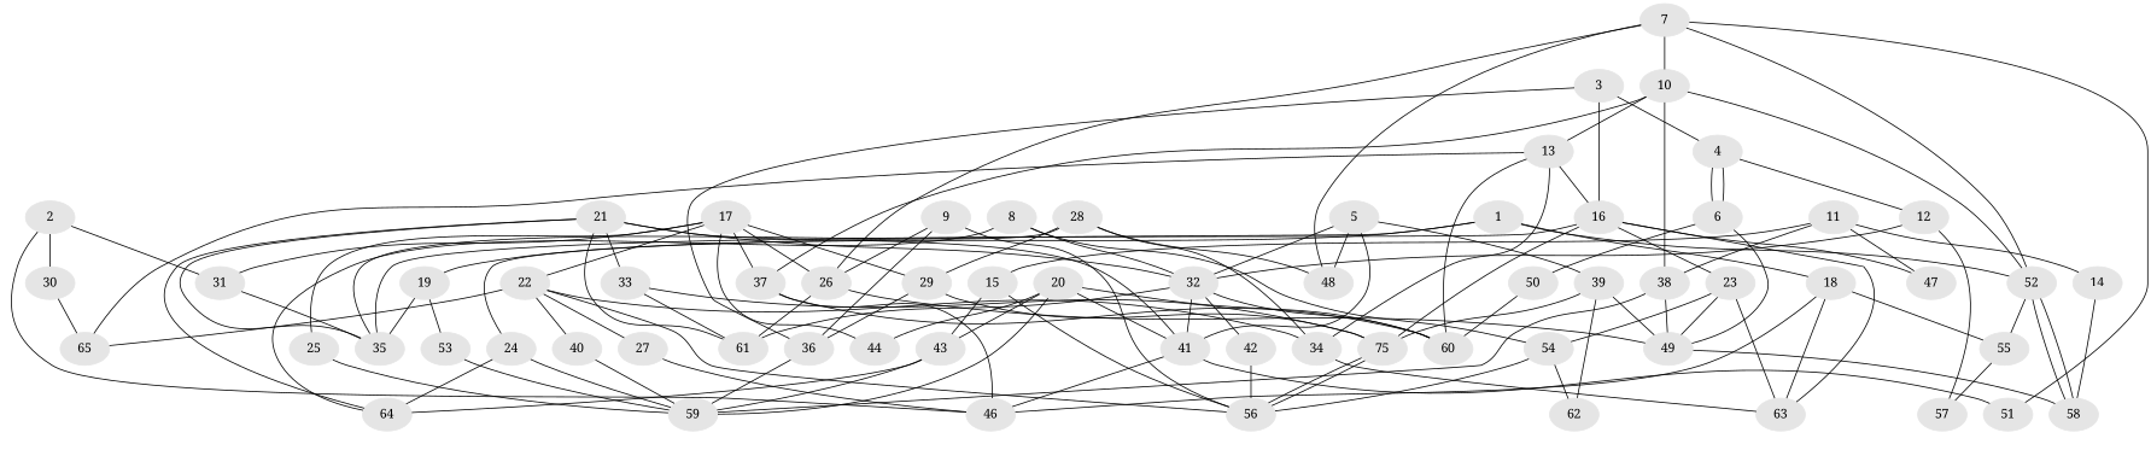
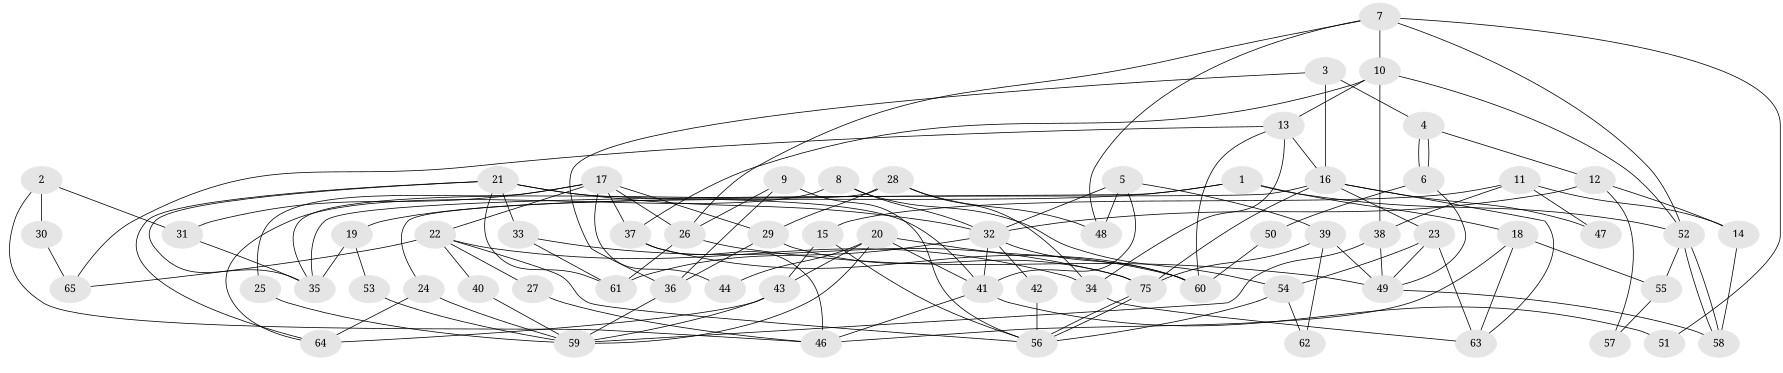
  graph {
    fontname="Noto Serif"
    node [color=gray90 fontname="Noto Serif" style=filled]
    edge [fontname="Noto Serif"]
    1
    18
    19
    24
    52
    46
    63
    55
    35
    53
    64
    59
    58
    2
    30
    31
    65
    3
    4
    16
    36
    6
    12
    47
    23
    n26 [label=75]
    49
    50
    32
    14
    57
    5
    39
    41
    48
    60
    61
    42
    62
    51
    7
    10
    26
    13
    37
    38
    8
    54
    56
    9
    34
    11
    15
    43
    17
    22
    25
    29
    44
    27
    40
    20
    21
    33
    28
    1 -- 18
    1 -- 19
    1 -- 24
    1 -- 52
    18 -- 46
    18 -- 63
    18 -- 55
    19 -- 35
    19 -- 53
    24 -- 64
    24 -- 59
    52 -- 55
    52 -- 58
    52 -- 58
    55 -- 57
    53 -- 59
    2 -- 46
    2 -- 30
    2 -- 31
    30 -- 65
    31 -- 35
    3 -- 4
    3 -- 16
    3 -- 36
    4 -- 6
    4 -- 6
    4 -- 12
    16 -- 63
    16 -- 35
    16 -- 47
    16 -- 23
    16 -- n26
    36 -- 59
    6 -- 49
    6 -- 50
    12 -- 32
+   12 -- 14
    12 -- 57
    23 -- 63
    23 -- 49
    23 -- 54
    n26 -- 56
    n26 -- 56
    49 -- 58
    50 -- 60
    32 -- 41
    32 -- 60
    32 -- 61
    32 -- 42
    14 -- 58
    5 -- 32
    5 -- 39
    5 -- 41
    5 -- 48
    39 -- n26
    39 -- 49
    39 -- 62
    41 -- 46
    41 -- 51
    42 -- 56
    7 -- 52
    7 -- 48
    7 -- 51
    7 -- 10
    7 -- 26
    10 -- 52
    10 -- 13
    10 -- 37
    10 -- 38
    26 -- 49
    26 -- 61
    13 -- 65
    13 -- 16
    13 -- 60
    13 -- 34
    37 -- 46
    37 -- 60
    38 -- 59
    38 -- 49
    8 -- 64
    8 -- 32
    8 -- 54
    54 -- 62
    54 -- 56
    9 -- 36
    9 -- 26
    9 -- 56
    34 -- 63
    11 -- 47
    11 -- 14
    11 -- 38
    11 -- 15
    15 -- 56
    15 -- 43
    43 -- 64
    43 -- 59
    17 -- 31
    17 -- 26
    17 -- 37
    17 -- 22
    17 -- 25
    17 -- 29
    17 -- 44
    22 -- 65
    22 -- 56
    22 -- 34
    22 -- 27
    22 -- 40
    25 -- 59
    29 -- 36
    29 -- n26
    27 -- 46
    40 -- 59
    20 -- 59
    20 -- 41
    20 -- 60
    20 -- 43
    20 -- 44
    21 -- 35
    21 -- 64
    21 -- 32
    21 -- 41
    21 -- 61
    21 -- 33
    33 -- n26
    33 -- 61
    28 -- 35
    28 -- 48
    28 -- 34
    28 -- 29
  }
